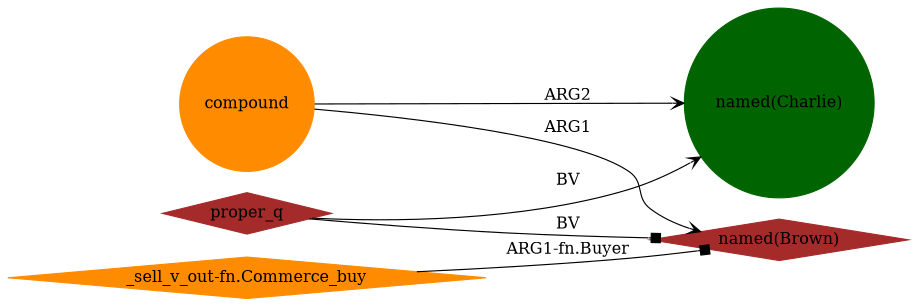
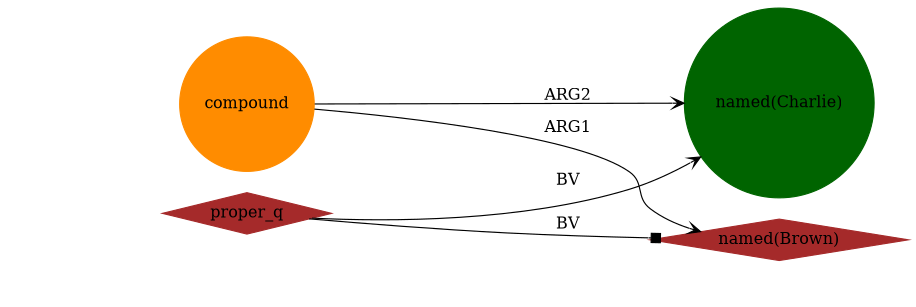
  digraph {
    rankdir=LR
    node [shape=diamond style=filled color=brown]
    edge [arrowhead=vee]
    proper_q
    "named(Charlie)" [shape=circle color=darkgreen]
    "named(Brown)"
    compound [shape=circle color=darkorange]
-   "_sell_v_out-fn.Commerce_buy" [color=darkorange]
    proper_q -> "named(Charlie)" [label=BV]
    proper_q -> "named(Brown)" [label=BV arrowhead=box]
    compound -> "named(Charlie)" [label=ARG2]
    compound -> "named(Brown)" [label=ARG1]
-   "_sell_v_out-fn.Commerce_buy" -> "named(Brown)" [label="ARG1-fn.Buyer" arrowhead=box]
  }
